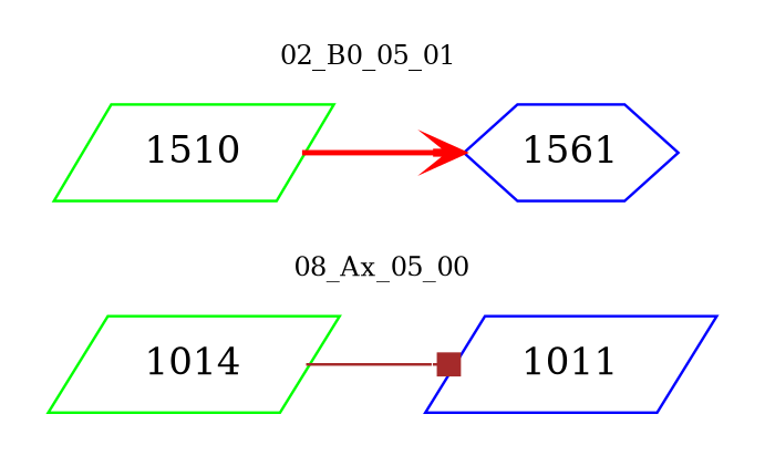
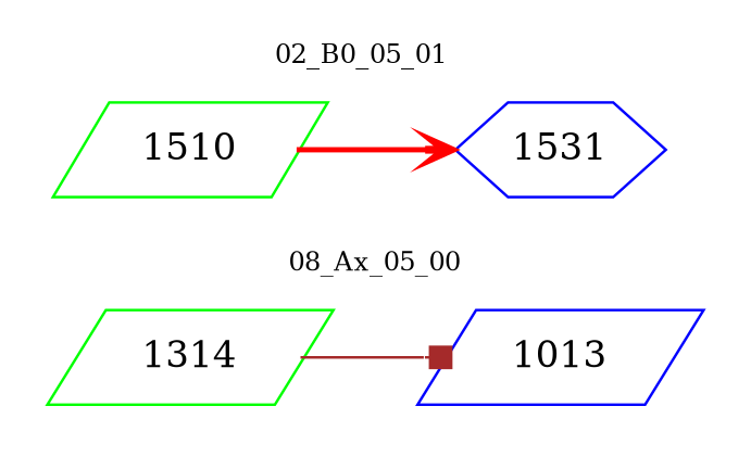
  digraph {
    rankdir=LR
    node [color=green shape=parallelogram]
-   n1 [label=1014]
-   n2 [color=blue label=1011]
+   n1 [label=1314]
+   n2 [color=blue label=1013]
    n3 [label=1510]
-   n4 [color=blue label=1561 shape=hexagon]
+   n4 [color=blue label=1531 shape=hexagon]
    subgraph cluster_1 {
      color=white
      fontsize=10
      label="08_Ax_05_00"
      n1
      n2
    }
    subgraph cluster_2 {
      color=white
      fontsize=10
      label="02_B0_05_01"
      n3
      n4
    }
    n1 -> n2 [arrowhead=box color=brown style=solid]
    n3 -> n4 [arrowhead=vee color=red style=bold]
  }
